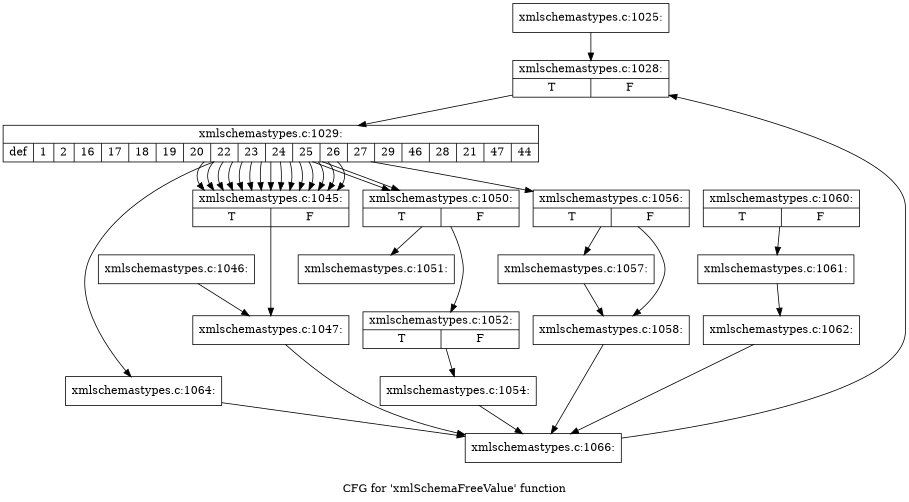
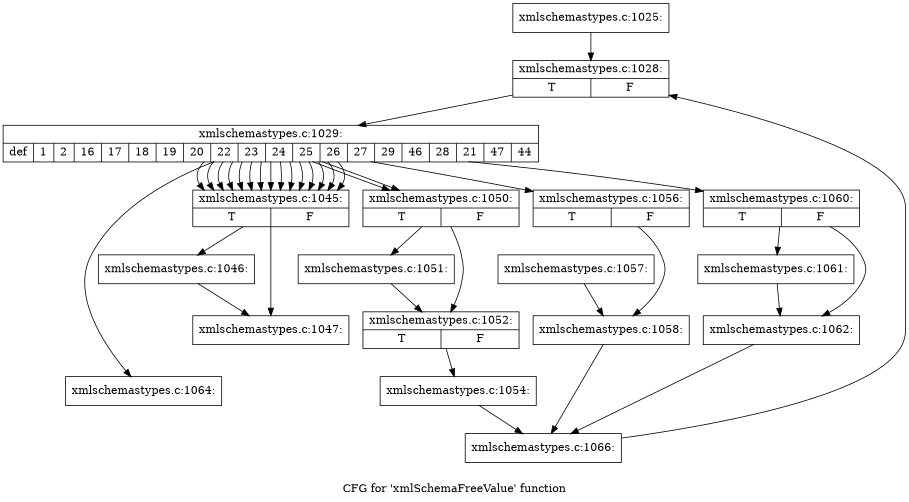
  digraph {
    label="CFG for 'xmlSchemaFreeValue' function"
    node [shape=record]
    n1 [label="{xmlschemastypes.c:1025:}"]
    n2 [label="{xmlschemastypes.c:1028:|{<s0>T|<s1>F}}"]
    n3 [label="{xmlschemastypes.c:1029:|{<s0>def|<s1>1|<s2>2|<s3>16|<s4>17|<s5>18|<s6>19|<s7>20|<s8>22|<s9>23|<s10>24|<s11>25|<s12>26|<s13>27|<s14>29|<s15>46|<s16>28|<s17>21|<s18>47|<s19>44}}"]
    n4 [label="{xmlschemastypes.c:1064:}"]
    n5 [label="{xmlschemastypes.c:1045:|{<s0>T|<s1>F}}"]
    n6 [label="{xmlschemastypes.c:1050:|{<s0>T|<s1>F}}"]
    n7 [label="{xmlschemastypes.c:1056:|{<s0>T|<s1>F}}"]
    n8 [label="{xmlschemastypes.c:1060:|{<s0>T|<s1>F}}"]
    n9 [label="{xmlschemastypes.c:1066:}"]
    n10 [label="{xmlschemastypes.c:1046:}"]
    n11 [label="{xmlschemastypes.c:1047:}"]
    n12 [label="{xmlschemastypes.c:1051:}"]
    n13 [label="{xmlschemastypes.c:1052:|{<s0>T|<s1>F}}"]
    n14 [label="{xmlschemastypes.c:1057:}"]
    n15 [label="{xmlschemastypes.c:1058:}"]
    n16 [label="{xmlschemastypes.c:1061:}"]
    n17 [label="{xmlschemastypes.c:1062:}"]
    n18 [label="{xmlschemastypes.c:1054:}"]
    n1 -> n2
    n2 -> n3
    n3 -> n4
    n3 -> n5
    n3 -> n5
    n3 -> n5
    n3 -> n5
    n3 -> n5
    n3 -> n5
    n3 -> n5
    n3 -> n5
    n3 -> n5
    n3 -> n5
    n3 -> n5
    n3 -> n5
    n3 -> n5
    n3 -> n5
    n3 -> n5
    n3 -> n6
    n3 -> n6
    n3 -> n7
-   n4 -> n9
+   n3 -> n8
+   n5 -> n10
    n5 -> n11
    n6 -> n12
    n6 -> n13
-   n7 -> n14
    n7 -> n15
    n8 -> n16
+   n8 -> n17
    n9 -> n2
    n10 -> n11
-   n11 -> n9
+   n12 -> n13
    n13 -> n18
    n14 -> n15
    n15 -> n9
    n16 -> n17
    n17 -> n9
    n18 -> n9
  }
